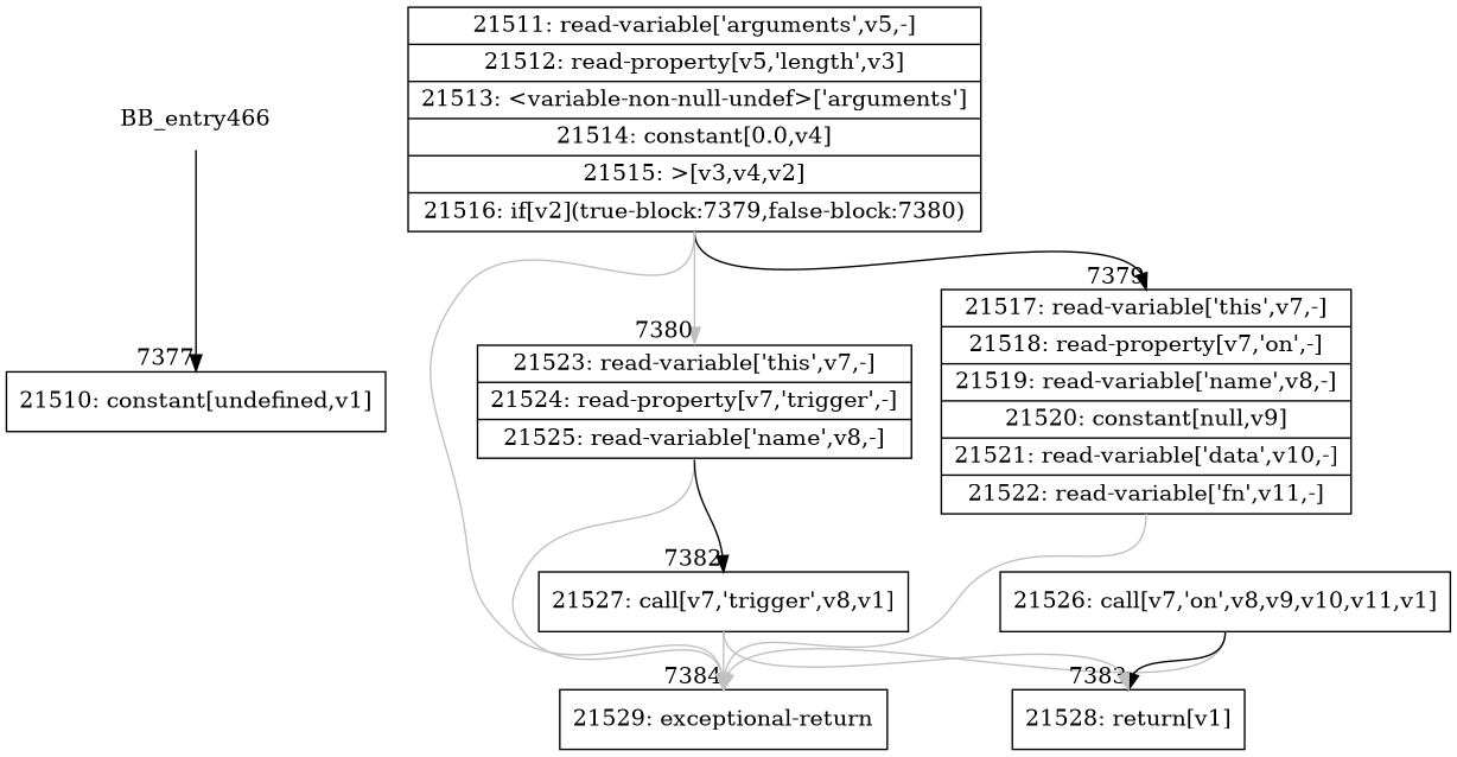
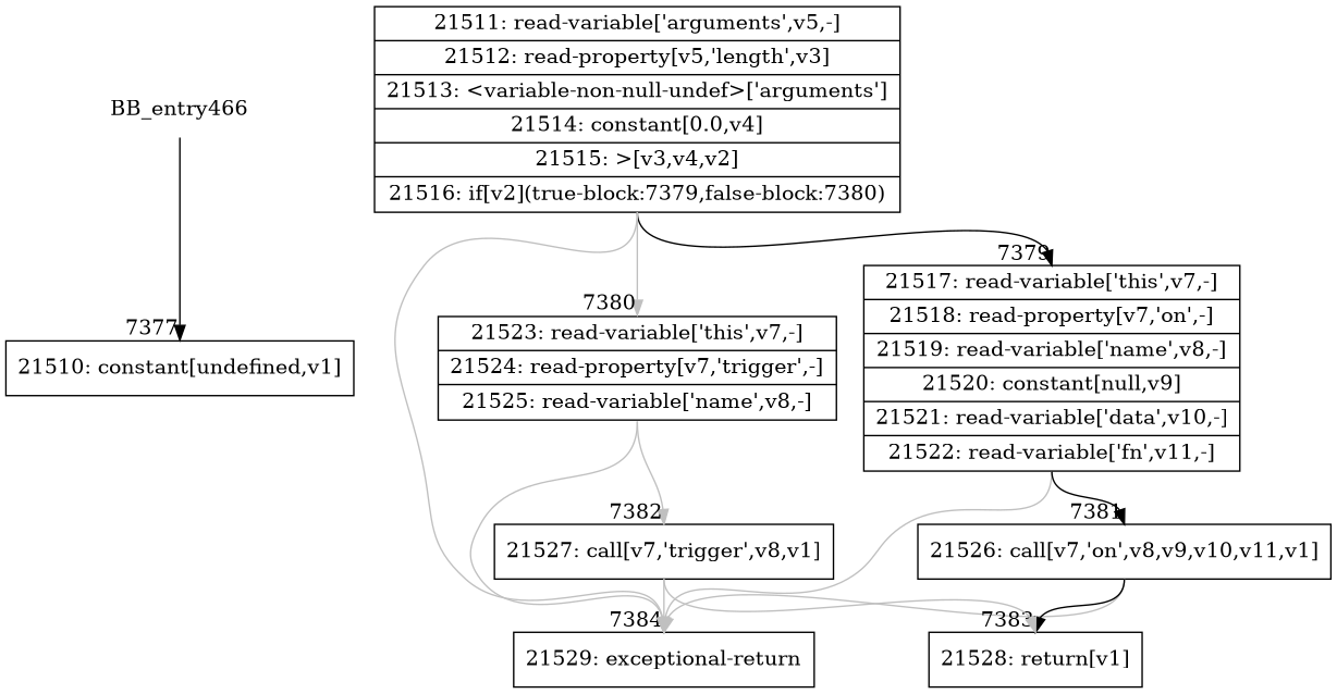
  digraph {
    rankdir=TD
    node [shape=record]
    edge [headport=n tailport=s color=gray]
    BB_entry466 [shape=none]
    n2 [label="{21510: constant[undefined,v1]}"]
    n3 [label="{21511: read-variable['arguments',v5,-]|21512: read-property[v5,'length',v3]|21513: \<variable-non-null-undef\>['arguments']|21514: constant[0.0,v4]|21515: \>[v3,v4,v2]|21516: if[v2](true-block:7379,false-block:7380)}"]
    n4 [label="{21517: read-variable['this',v7,-]|21518: read-property[v7,'on',-]|21519: read-variable['name',v8,-]|21520: constant[null,v9]|21521: read-variable['data',v10,-]|21522: read-variable['fn',v11,-]}"]
    n5 [label="{21523: read-variable['this',v7,-]|21524: read-property[v7,'trigger',-]|21525: read-variable['name',v8,-]}"]
    n6 [label="{21529: exceptional-return}"]
    n7 [label="{21526: call[v7,'on',v8,v9,v10,v11,v1]}"]
    n8 [label="{21527: call[v7,'trigger',v8,v1]}"]
    n9 [label="{21528: return[v1]}"]
    BB_entry466 -> n2 [headlabel="    7377" color=""]
    n3 -> n4 [headlabel="      7379" color=""]
    n3 -> n5 [headlabel="      7380"]
    n3 -> n6 [headlabel="      7384"]
    n4 -> n6
+   n4 -> n7 [headlabel="      7381" color=""]
    n5 -> n6
-   n5 -> n8 [headlabel="      7382" color=""]
+   n5 -> n8 [headlabel="      7382"]
    n7 -> n6
    n7 -> n9 [headlabel="      7383" color=""]
    n8 -> n6
    n8 -> n9
  }
